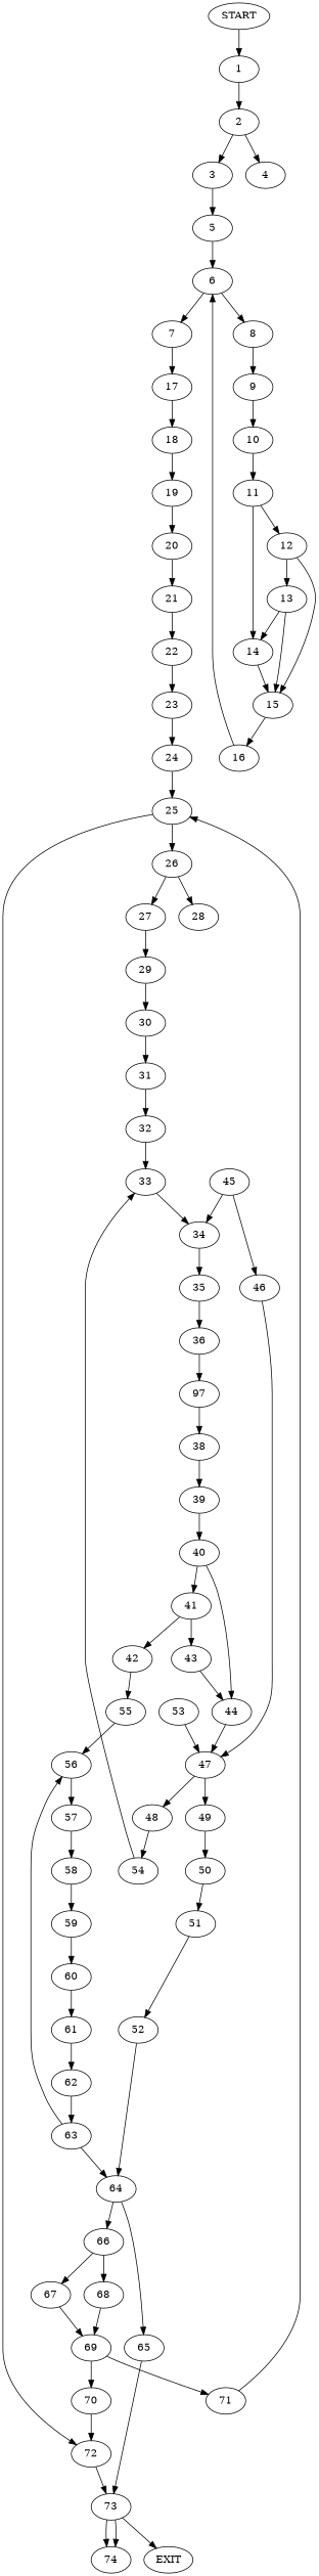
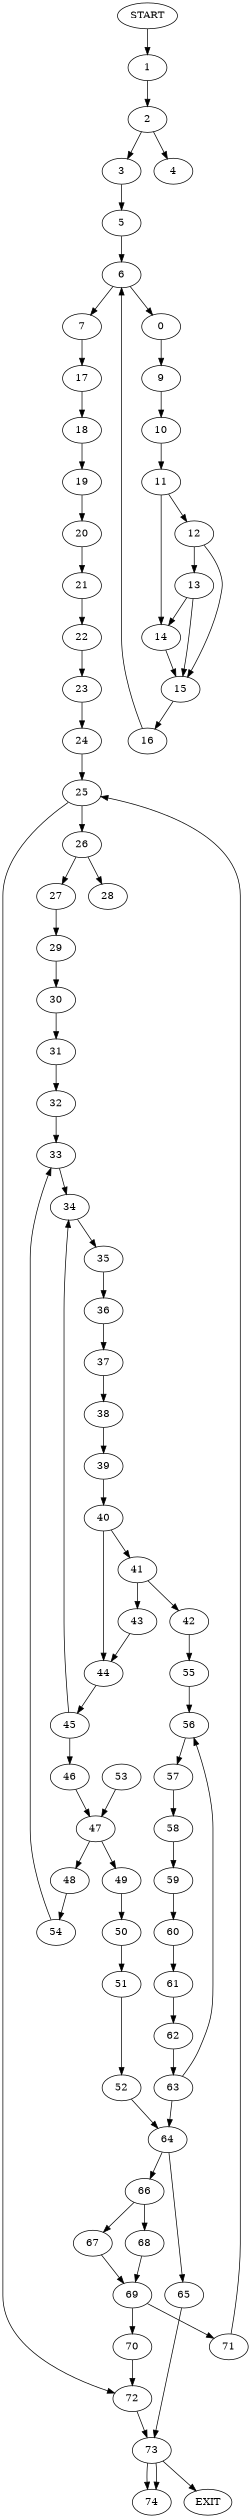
  digraph {
    n1 [label=START]
    1
    2
    3
    4
    5
    6
    7
-   8
+   8 [label=0]
    17
    9
    18
    10
    11
    12
    14
    13
    15
    16
    19
    20
    21
    22
    23
    24
    25
    26
    72
    27
    28
    73
    29
    30
    31
    32
    33
    34
    35
    36
-   37 [label=97]
+   37
    38
    39
    40
    41
    44
    42
    43
    45
    55
    56
    46
    47
    48
    49
    54
    50
    51
    52
    64
    53
    57
    58
    59
    60
    61
    62
    63
    65
    66
    67
    68
    74
    n73 [label=EXIT]
    69
    70
    71
    n1 -> 1
    1 -> 2
    2 -> 3
    2 -> 4
    3 -> 5
    5 -> 6
    6 -> 7
    6 -> 8
    7 -> 17
    8 -> 9
    17 -> 18
    9 -> 10
    18 -> 19
    10 -> 11
    11 -> 12
    11 -> 14
    12 -> 13
    12 -> 15
    14 -> 15
    13 -> 14
    13 -> 15
    15 -> 16
    16 -> 6
    19 -> 20
    20 -> 21
    21 -> 22
    22 -> 23
    23 -> 24
    24 -> 25
    25 -> 26
    25 -> 72
    26 -> 27
    26 -> 28
    72 -> 73
    27 -> 29
    73 -> 74
    73 -> 74 [tailport=s2]
    73 -> n73
    29 -> 30
    30 -> 31
    31 -> 32
    32 -> 33
    33 -> 34
    34 -> 35
    35 -> 36
    36 -> 37
    37 -> 38
    38 -> 39
    39 -> 40
    40 -> 41
    40 -> 44
    41 -> 42
    41 -> 43
-   44 -> 47
+   44 -> 45
    42 -> 55
    43 -> 44
    45 -> 34
    45 -> 46
    55 -> 56
    56 -> 57
    46 -> 47
    47 -> 48
    47 -> 49
    48 -> 54
    49 -> 50
    54 -> 33
    50 -> 51
    51 -> 52
    52 -> 64
    64 -> 65
    64 -> 66
    53 -> 47
    57 -> 58
    58 -> 59
    59 -> 60
    60 -> 61
    61 -> 62
    62 -> 63
    63 -> 56
    63 -> 64
    65 -> 73
    66 -> 67
    66 -> 68
    67 -> 69
    68 -> 69
    69 -> 70
    69 -> 71
    70 -> 72
    71 -> 25
  }
